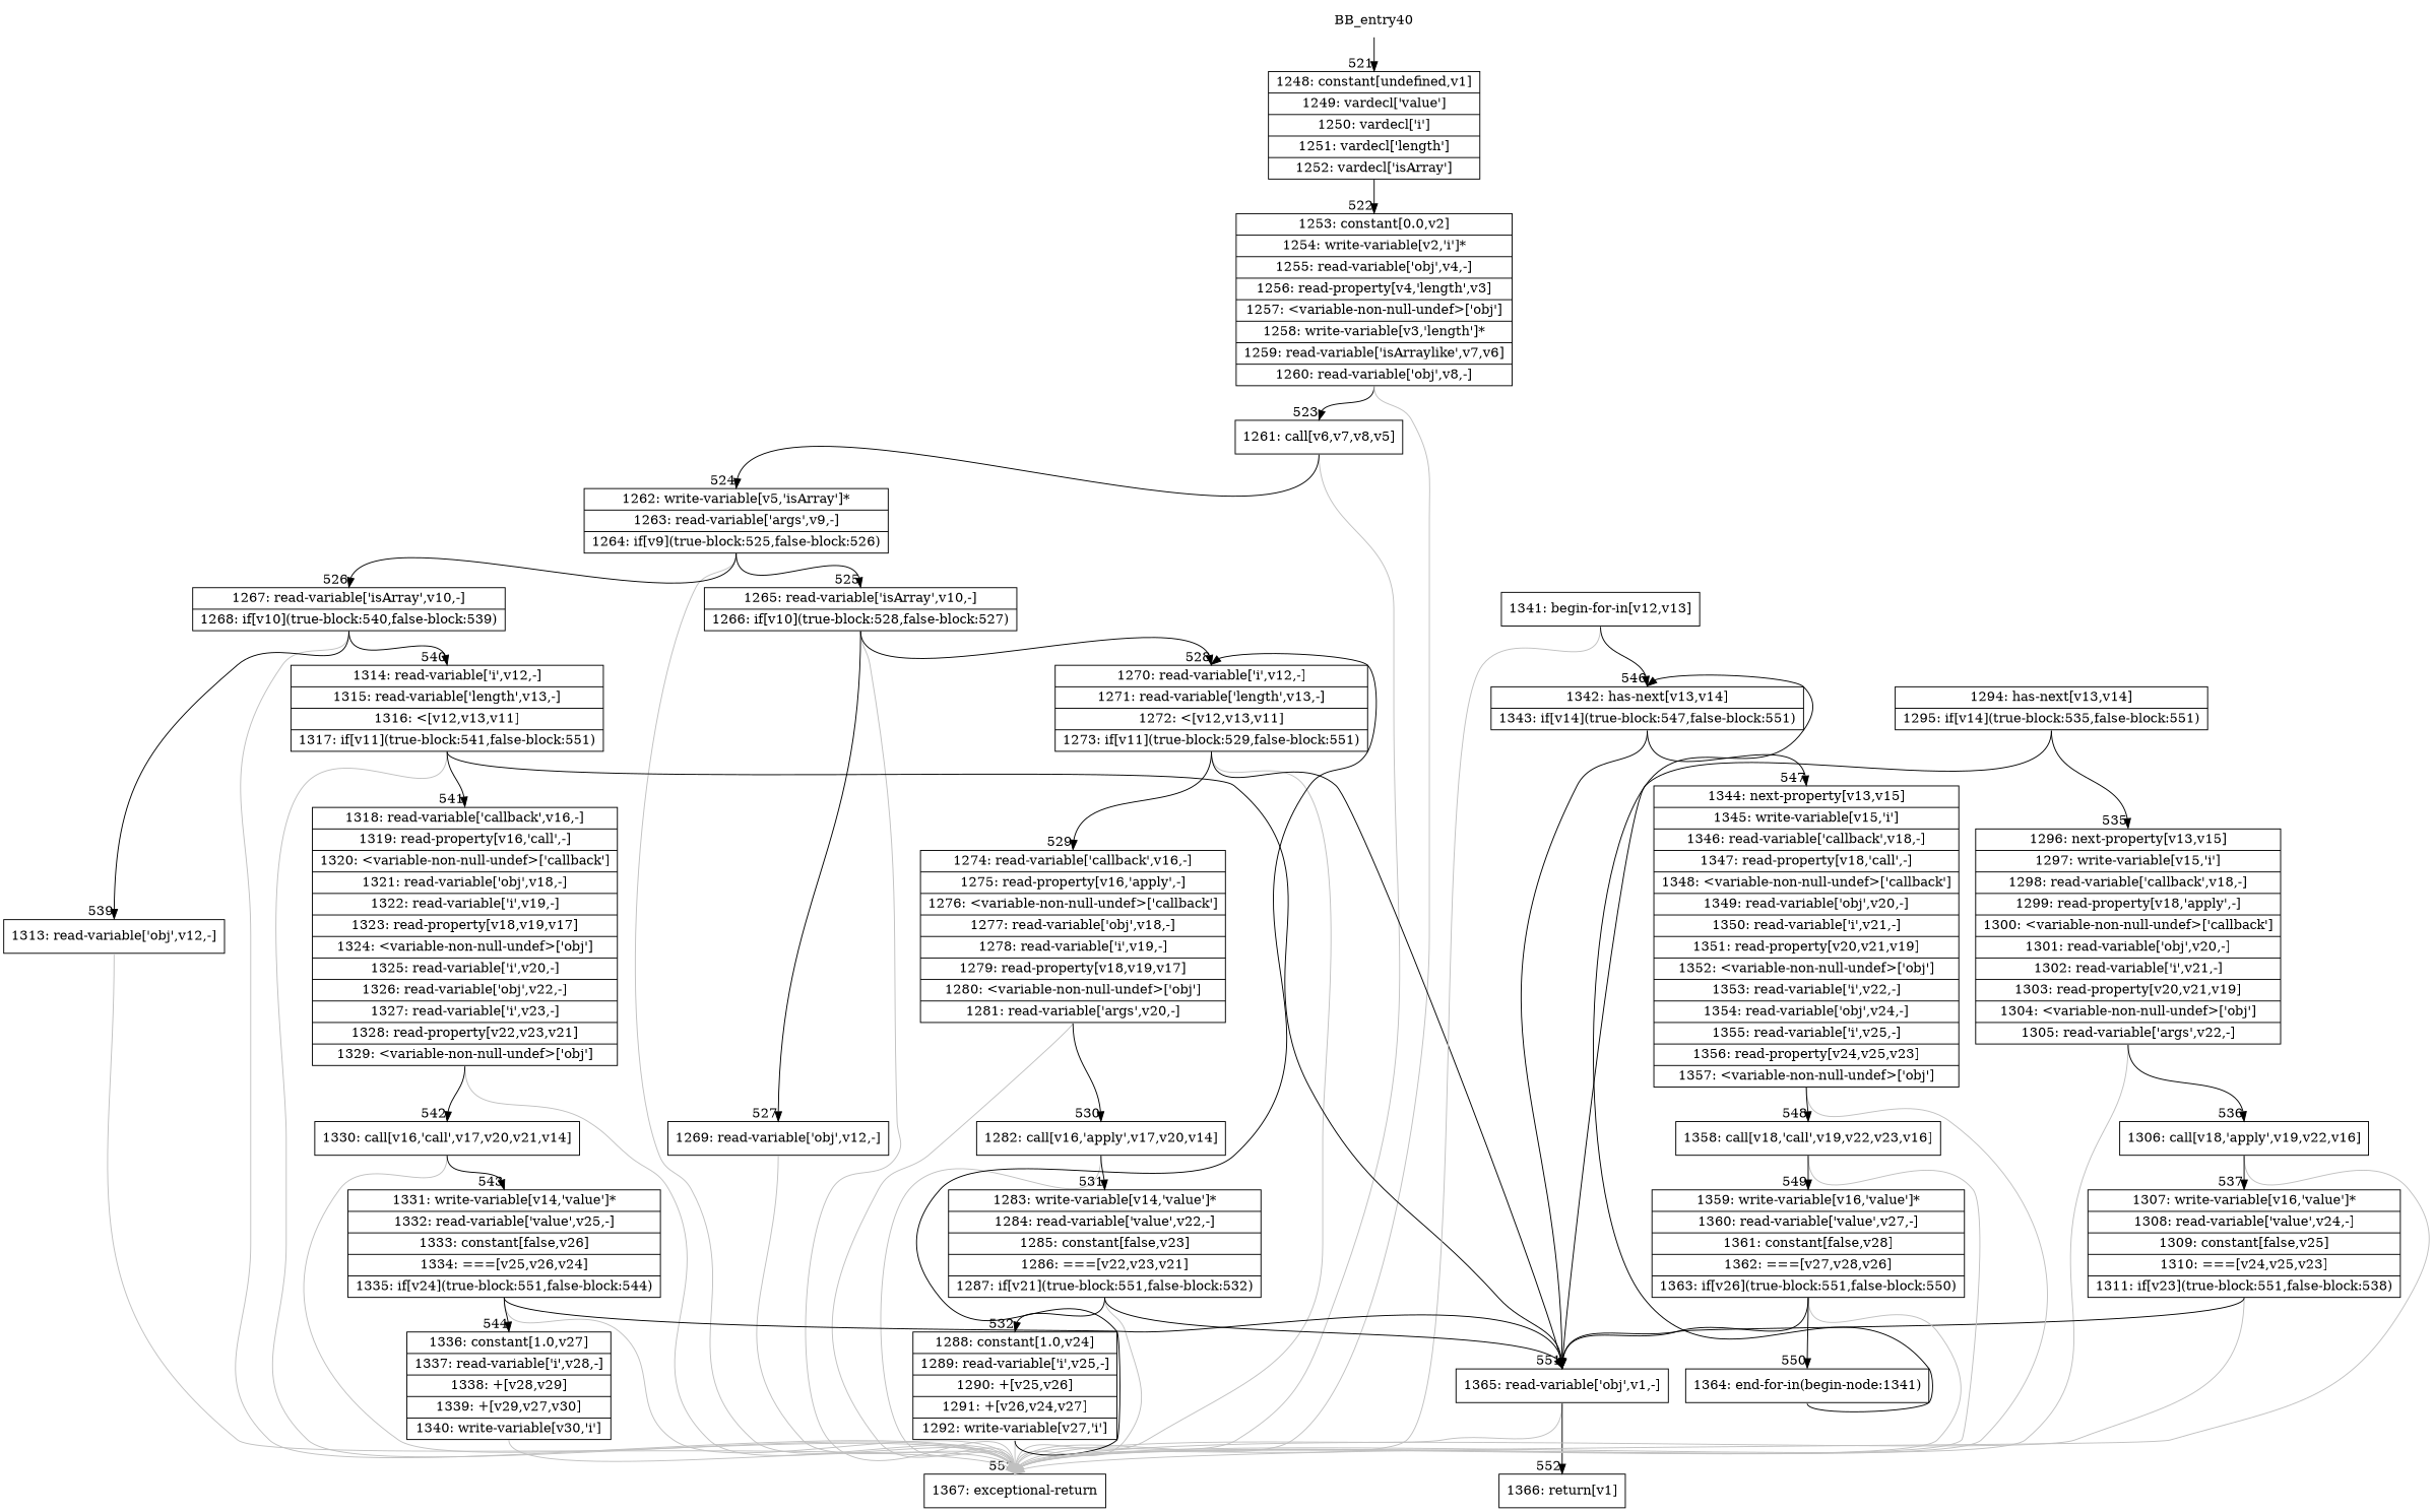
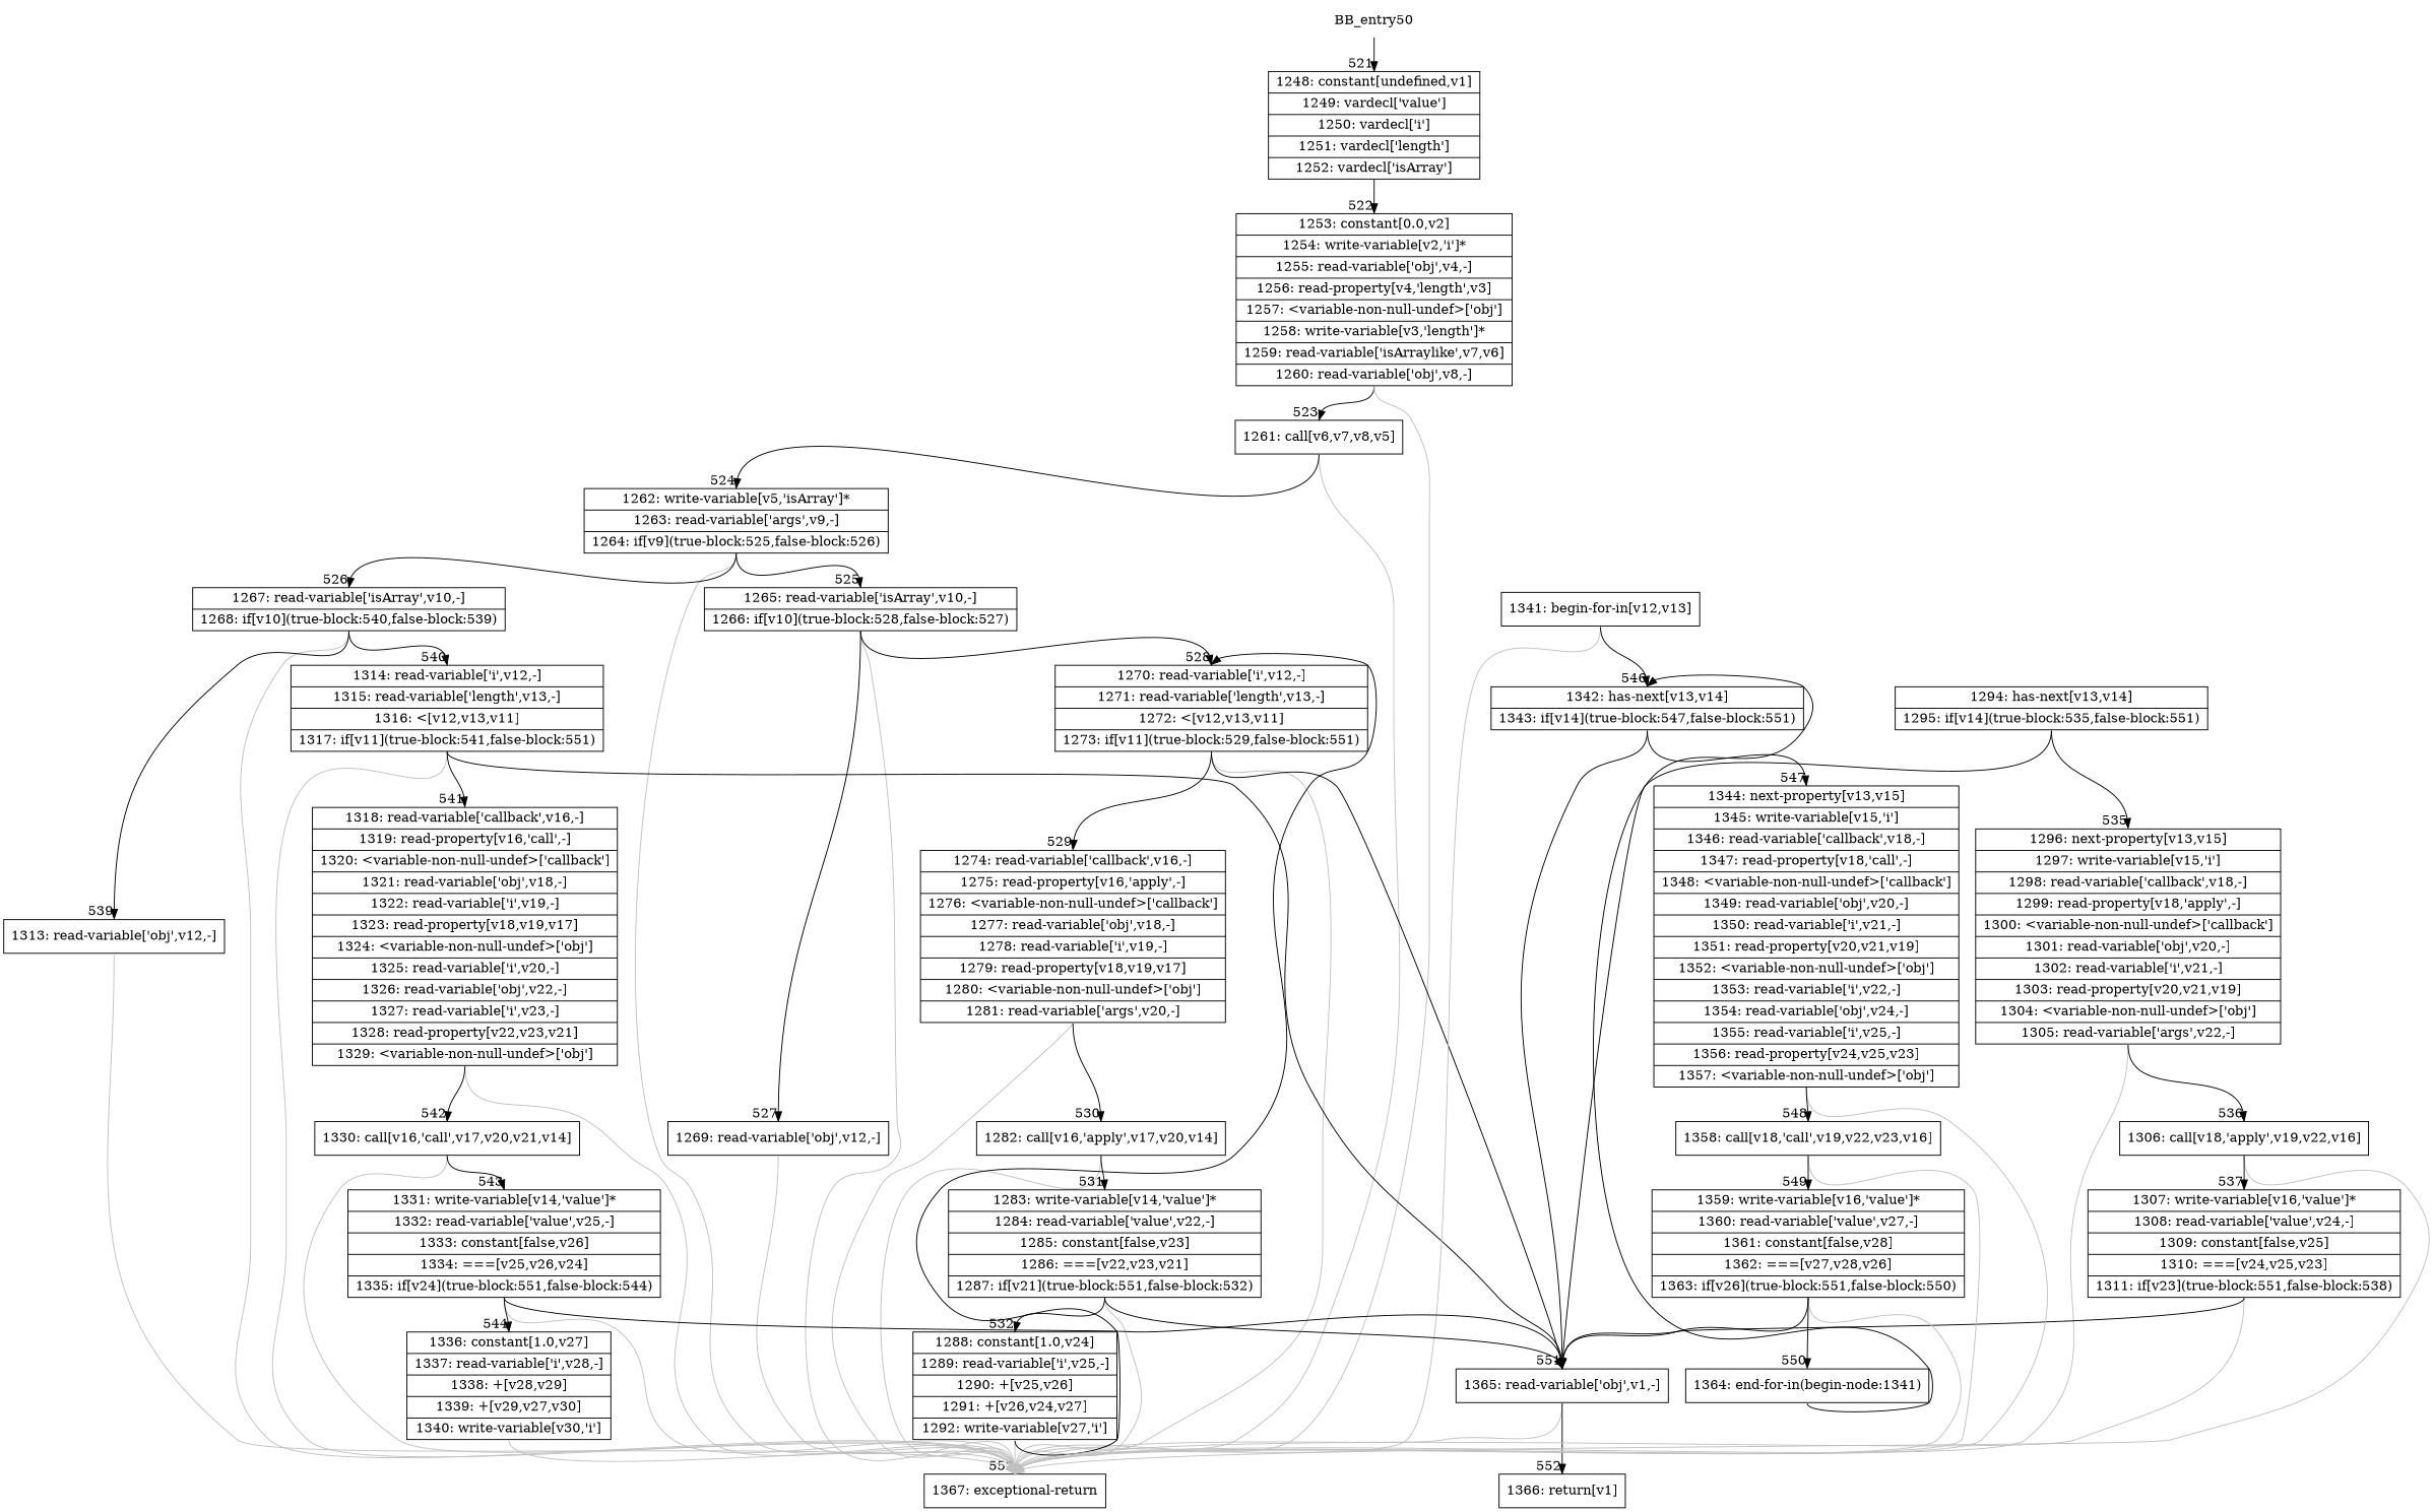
  digraph {
    rankdir=TD
    node [shape=record]
    edge [headport=n tailport=s]
-   BB_entry40 [shape=none]
+   BB_entry40 [shape=none label=BB_entry50]
    n2 [label="{1248: constant[undefined,v1]|1249: vardecl['value']|1250: vardecl['i']|1251: vardecl['length']|1252: vardecl['isArray']}"]
    n3 [label="{1253: constant[0.0,v2]|1254: write-variable[v2,'i']*|1255: read-variable['obj',v4,-]|1256: read-property[v4,'length',v3]|1257: \<variable-non-null-undef\>['obj']|1258: write-variable[v3,'length']*|1259: read-variable['isArraylike',v7,v6]|1260: read-variable['obj',v8,-]}"]
    n4 [label="{1261: call[v6,v7,v8,v5]}"]
    n5 [label="{1367: exceptional-return}"]
    n6 [label="{1262: write-variable[v5,'isArray']*|1263: read-variable['args',v9,-]|1264: if[v9](true-block:525,false-block:526)}"]
    n7 [label="{1265: read-variable['isArray',v10,-]|1266: if[v10](true-block:528,false-block:527)}"]
    n8 [label="{1267: read-variable['isArray',v10,-]|1268: if[v10](true-block:540,false-block:539)}"]
    n9 [label="{1270: read-variable['i',v12,-]|1271: read-variable['length',v13,-]|1272: \<[v12,v13,v11]|1273: if[v11](true-block:529,false-block:551)}"]
    n10 [label="{1269: read-variable['obj',v12,-]}"]
    n11 [label="{1314: read-variable['i',v12,-]|1315: read-variable['length',v13,-]|1316: \<[v12,v13,v11]|1317: if[v11](true-block:541,false-block:551)}"]
    n12 [label="{1313: read-variable['obj',v12,-]}"]
    n13 [label="{1274: read-variable['callback',v16,-]|1275: read-property[v16,'apply',-]|1276: \<variable-non-null-undef\>['callback']|1277: read-variable['obj',v18,-]|1278: read-variable['i',v19,-]|1279: read-property[v18,v19,v17]|1280: \<variable-non-null-undef\>['obj']|1281: read-variable['args',v20,-]}"]
    n14 [label="{1365: read-variable['obj',v1,-]}"]
    n15 [label="{1318: read-variable['callback',v16,-]|1319: read-property[v16,'call',-]|1320: \<variable-non-null-undef\>['callback']|1321: read-variable['obj',v18,-]|1322: read-variable['i',v19,-]|1323: read-property[v18,v19,v17]|1324: \<variable-non-null-undef\>['obj']|1325: read-variable['i',v20,-]|1326: read-variable['obj',v22,-]|1327: read-variable['i',v23,-]|1328: read-property[v22,v23,v21]|1329: \<variable-non-null-undef\>['obj']}"]
    n16 [label="{1282: call[v16,'apply',v17,v20,v14]}"]
    n17 [label="{1366: return[v1]}"]
    n18 [label="{1330: call[v16,'call',v17,v20,v21,v14]}"]
    n19 [label="{1341: begin-for-in[v12,v13]}"]
    n20 [label="{1342: has-next[v13,v14]|1343: if[v14](true-block:547,false-block:551)}"]
    n21 [label="{1294: has-next[v13,v14]|1295: if[v14](true-block:535,false-block:551)}"]
    n22 [label="{1296: next-property[v13,v15]|1297: write-variable[v15,'i']|1298: read-variable['callback',v18,-]|1299: read-property[v18,'apply',-]|1300: \<variable-non-null-undef\>['callback']|1301: read-variable['obj',v20,-]|1302: read-variable['i',v21,-]|1303: read-property[v20,v21,v19]|1304: \<variable-non-null-undef\>['obj']|1305: read-variable['args',v22,-]}"]
    n23 [label="{1283: write-variable[v14,'value']*|1284: read-variable['value',v22,-]|1285: constant[false,v23]|1286: ===[v22,v23,v21]|1287: if[v21](true-block:551,false-block:532)}"]
    n24 [label="{1288: constant[1.0,v24]|1289: read-variable['i',v25,-]|1290: +[v25,v26]|1291: +[v26,v24,v27]|1292: write-variable[v27,'i']}"]
    n25 [label="{1306: call[v18,'apply',v19,v22,v16]}"]
    n26 [label="{1307: write-variable[v16,'value']*|1308: read-variable['value',v24,-]|1309: constant[false,v25]|1310: ===[v24,v25,v23]|1311: if[v23](true-block:551,false-block:538)}"]
    n27 [label="{1344: next-property[v13,v15]|1345: write-variable[v15,'i']|1346: read-variable['callback',v18,-]|1347: read-property[v18,'call',-]|1348: \<variable-non-null-undef\>['callback']|1349: read-variable['obj',v20,-]|1350: read-variable['i',v21,-]|1351: read-property[v20,v21,v19]|1352: \<variable-non-null-undef\>['obj']|1353: read-variable['i',v22,-]|1354: read-variable['obj',v24,-]|1355: read-variable['i',v25,-]|1356: read-property[v24,v25,v23]|1357: \<variable-non-null-undef\>['obj']}"]
    n28 [label="{1331: write-variable[v14,'value']*|1332: read-variable['value',v25,-]|1333: constant[false,v26]|1334: ===[v25,v26,v24]|1335: if[v24](true-block:551,false-block:544)}"]
    n29 [label="{1336: constant[1.0,v27]|1337: read-variable['i',v28,-]|1338: +[v28,v29]|1339: +[v29,v27,v30]|1340: write-variable[v30,'i']}"]
    n30 [label="{1358: call[v18,'call',v19,v22,v23,v16]}"]
    n31 [label="{1359: write-variable[v16,'value']*|1360: read-variable['value',v27,-]|1361: constant[false,v28]|1362: ===[v27,v28,v26]|1363: if[v26](true-block:551,false-block:550)}"]
    n32 [label="{1364: end-for-in(begin-node:1341)}"]
    BB_entry40 -> n2 [headlabel="    521"]
    n2 -> n3 [headlabel="      522"]
    n3 -> n4 [headlabel="      523"]
    n3 -> n5 [color=gray headlabel="      553"]
    n4 -> n5 [color=gray]
    n4 -> n6 [headlabel="      524"]
    n6 -> n5 [color=gray]
    n6 -> n7 [headlabel="      525"]
    n6 -> n8 [headlabel="      526"]
    n7 -> n5 [color=gray]
    n7 -> n9 [headlabel="      528"]
    n7 -> n10 [headlabel="      527"]
    n8 -> n5 [color=gray]
    n8 -> n11 [headlabel="      540"]
    n8 -> n12 [headlabel="      539"]
    n9 -> n5 [color=gray]
    n9 -> n13 [headlabel="      529"]
    n9 -> n14 [headlabel="      551"]
    n10 -> n5 [color=gray]
    n11 -> n5 [color=gray]
    n11 -> n14
    n11 -> n15 [headlabel="      541"]
    n12 -> n5 [color=gray]
    n13 -> n5 [color=gray]
    n13 -> n16 [headlabel="      530"]
    n14 -> n5 [color=gray]
    n14 -> n17 [headlabel="      552"]
    n15 -> n5 [color=gray]
    n15 -> n18 [headlabel="      542"]
    n16 -> n5 [color=gray]
    n16 -> n23 [headlabel="      531"]
    n18 -> n5 [color=gray]
    n18 -> n28 [headlabel="      543"]
    n19 -> n5 [color=gray]
    n19 -> n20 [headlabel="      546"]
    n20 -> n14
    n20 -> n27 [headlabel="      547"]
    n21 -> n14
    n21 -> n22 [headlabel="      535"]
    n22 -> n5 [color=gray]
    n22 -> n25 [headlabel="      536"]
    n23 -> n5 [color=gray]
    n23 -> n14
    n23 -> n24 [headlabel="      532"]
    n24 -> n5 [color=gray]
    n24 -> n9
    n25 -> n5 [color=gray]
    n25 -> n26 [headlabel="      537"]
    n26 -> n5 [color=gray]
    n26 -> n14
    n27 -> n5 [color=gray]
    n27 -> n30 [headlabel="      548"]
    n28 -> n5 [color=gray]
    n28 -> n14
    n28 -> n29 [headlabel="      544"]
    n29 -> n5 [color=gray]
    n30 -> n5 [color=gray]
    n30 -> n31 [headlabel="      549"]
    n31 -> n5 [color=gray]
    n31 -> n14
    n31 -> n32 [headlabel="      550"]
    n32 -> n20
  }
